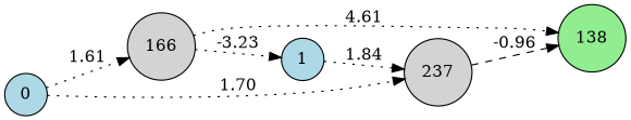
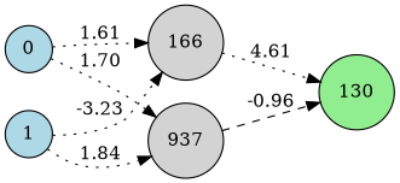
  digraph {
    rankdir=LR
    node [fillcolor=lightblue shape=circle style=filled]
    edge [style=dotted]
    n1 [label=0]
    n2 [fillcolor=lightgray label=166]
-   n3 [fillcolor=lightgray label=237]
-   n4 [fillcolor=lightgreen label=138]
+   n3 [fillcolor=lightgray label=937]
+   n4 [fillcolor=lightgreen label=130]
    n5 [label=1]
    n1 -> n2 [label=1.61]
    n1 -> n3 [label=1.70]
    n2 -> n4 [label=4.61]
    n3 -> n4 [label=-0.96 style=dashed]
-   n2 -> n5 [label=-3.23]
+   n5 -> n2 [label=-3.23]
    n5 -> n3 [label=1.84]
  }
